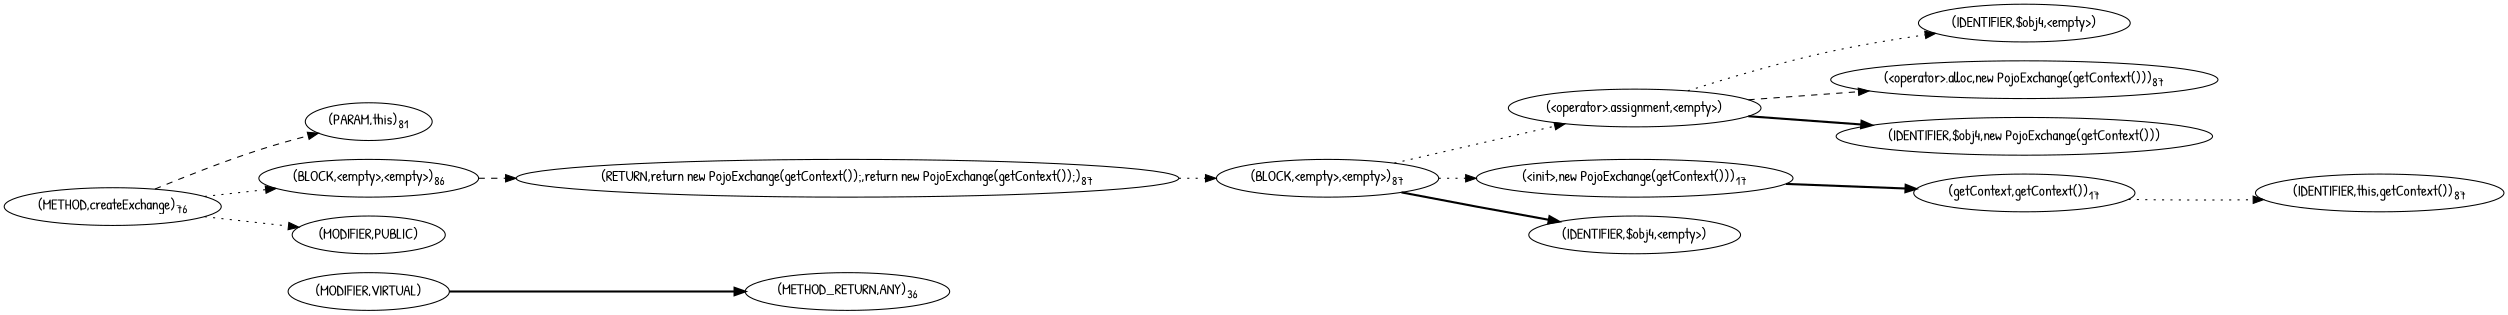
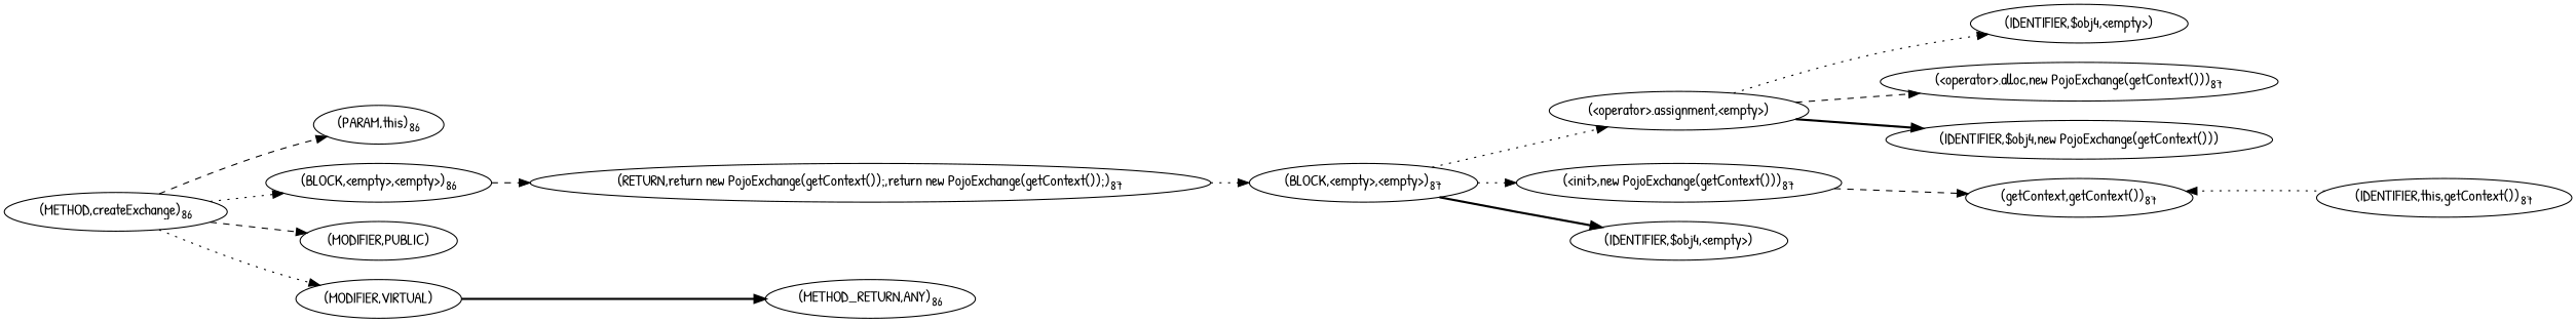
  digraph {
    fontname="Patrick Hand"
    rankdir=LR
    node [fontname="Patrick Hand"]
    edge [fontname="Patrick Hand" style=dotted]
-   n1 [label=<(METHOD,createExchange)<SUB>76</SUB>>]
-   n2 [label=<(PARAM,this)<SUB>81</SUB>>]
+   n1 [label=<(METHOD,createExchange)<SUB>86</SUB>>]
+   n2 [label=<(PARAM,this)<SUB>86</SUB>>]
    n3 [label=<(BLOCK,&lt;empty&gt;,&lt;empty&gt;)<SUB>86</SUB>>]
    n4 [label=<(MODIFIER,PUBLIC)>]
    n5 [label=<(MODIFIER,VIRTUAL)>]
    n6 [label=<(RETURN,return new PojoExchange(getContext());,return new PojoExchange(getContext());)<SUB>87</SUB>>]
-   n7 [label=<(METHOD_RETURN,ANY)<SUB>36</SUB>>]
+   n7 [label=<(METHOD_RETURN,ANY)<SUB>86</SUB>>]
    n8 [label=<(BLOCK,&lt;empty&gt;,&lt;empty&gt;)<SUB>87</SUB>>]
    n9 [label=<(&lt;operator&gt;.assignment,&lt;empty&gt;)>]
-   n10 [label=<(&lt;init&gt;,new PojoExchange(getContext()))<SUB>17</SUB>>]
+   n10 [label=<(&lt;init&gt;,new PojoExchange(getContext()))<SUB>87</SUB>>]
    n11 [label=<(IDENTIFIER,$obj4,&lt;empty&gt;)>]
    n12 [label=<(IDENTIFIER,$obj4,&lt;empty&gt;)>]
    n13 [label=<(&lt;operator&gt;.alloc,new PojoExchange(getContext()))<SUB>87</SUB>>]
    n14 [label=<(IDENTIFIER,$obj4,new PojoExchange(getContext()))>]
-   n15 [label=<(getContext,getContext())<SUB>17</SUB>>]
+   n15 [label=<(getContext,getContext())<SUB>87</SUB>>]
    n16 [label=<(IDENTIFIER,this,getContext())<SUB>87</SUB>>]
    n1 -> n2 [style=dashed]
    n1 -> n3
-   n1 -> n4
+   n1 -> n4 [style=dashed]
+   n1 -> n5
    n3 -> n6 [style=dashed]
    n5 -> n7 [style=bold]
    n6 -> n8
    n8 -> n9
    n8 -> n10
    n8 -> n11 [style=bold]
    n9 -> n12
    n9 -> n13 [style=dashed]
    n9 -> n14 [style=bold]
-   n10 -> n15 [style=bold]
-   n15 -> n16
+   n10 -> n15 [style=dashed]
+   n16 -> n15
  }
